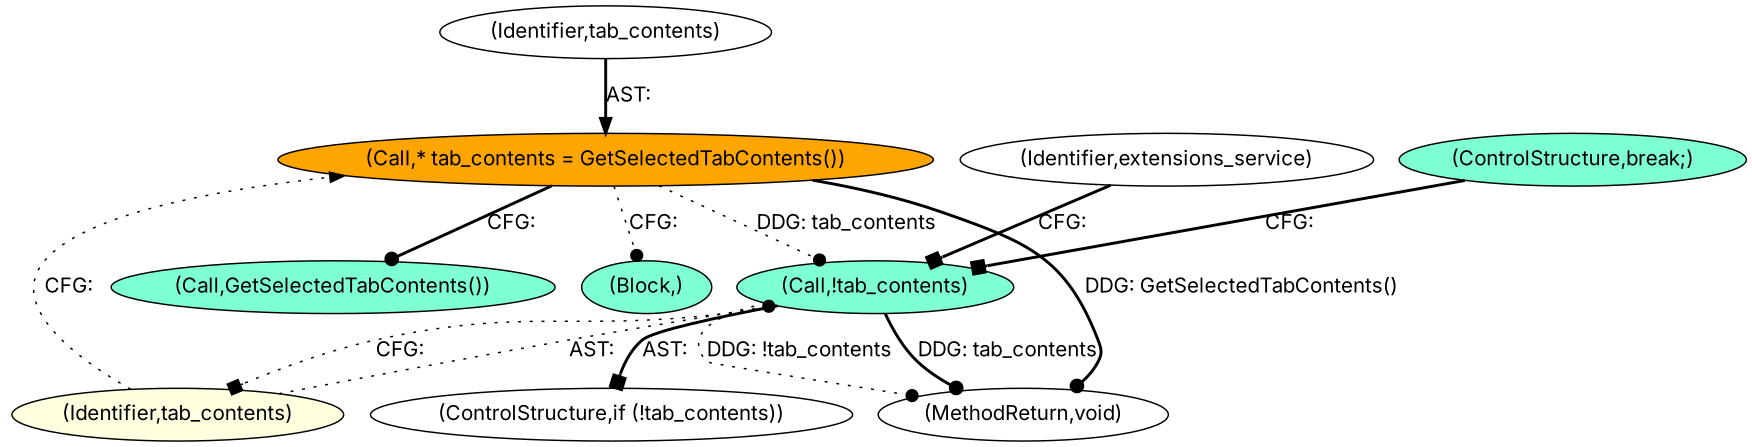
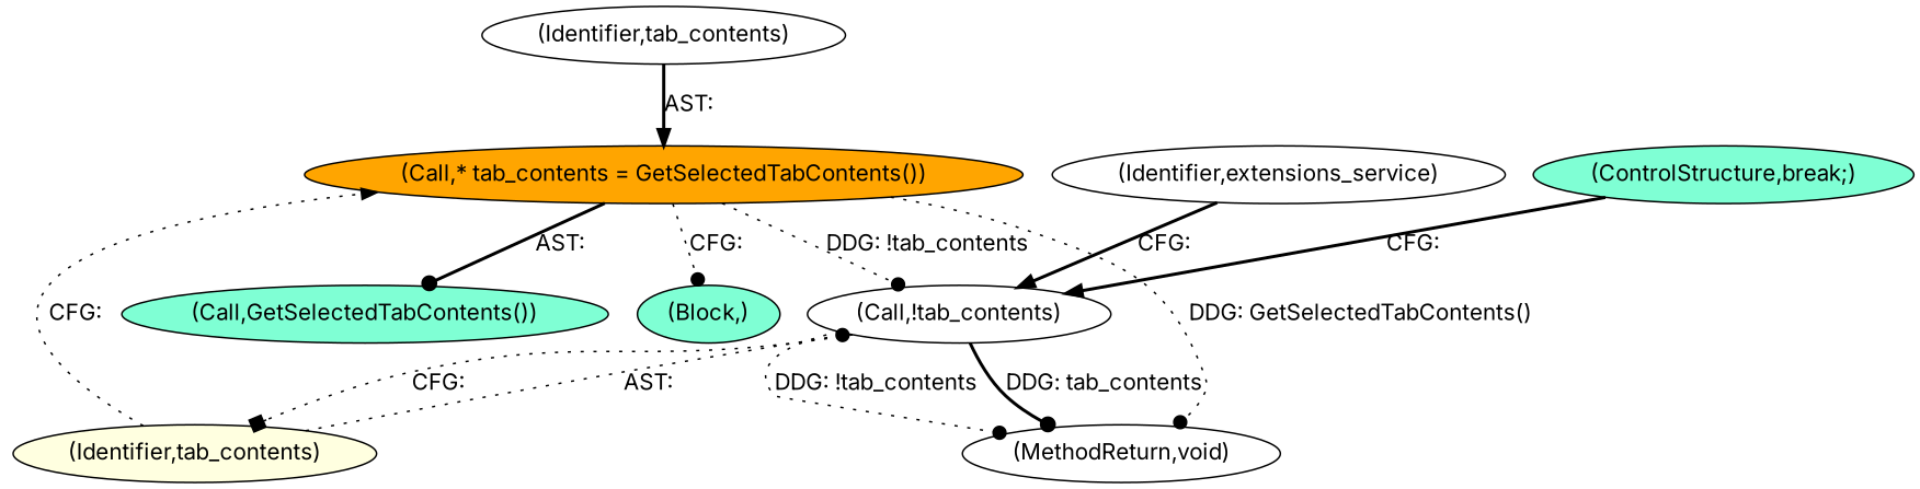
  digraph {
    fontname=Inter
    node [fillcolor=aquamarine fontname=Inter style=filled]
    edge [arrowhead=dot fontname=Inter style=bold]
    n1 [fillcolor=orange label="(Call,* tab_contents = GetSelectedTabContents())"]
-   n2 [label="(Call,!tab_contents)"]
+   n2 [fillcolor=white label="(Call,!tab_contents)"]
    n3 [fillcolor=white label="(MethodReturn,void)"]
    n4 [label="(Call,GetSelectedTabContents())"]
    n5 [label="(Block,)"]
    n6 [fillcolor=lightyellow label="(Identifier,tab_contents)"]
-   n7 [fillcolor=white label="(ControlStructure,if (!tab_contents))"]
    n8 [label="(ControlStructure,break;)"]
    n9 [fillcolor=white label="(Identifier,extensions_service)"]
    n10 [fillcolor=white label="(Identifier,tab_contents)"]
-   n1 -> n2 [label="DDG: tab_contents" style=dotted]
-   n1 -> n3 [label="DDG: GetSelectedTabContents()"]
-   n1 -> n4 [label="CFG: "]
+   n1 -> n2 [label="DDG: !tab_contents" style=dotted]
+   n1 -> n3 [label="DDG: GetSelectedTabContents()" style=dotted]
+   n1 -> n4 [label="AST: "]
    n1 -> n5 [label="CFG: " style=dotted]
    n2 -> n3 [label="DDG: tab_contents"]
    n2 -> n3 [label="DDG: !tab_contents" style=dotted]
    n2 -> n6 [arrowhead=box label="CFG: " style=dotted]
-   n2 -> n7 [arrowhead=box label="AST: "]
    n6 -> n1 [arrowhead=normal label="CFG: " style=dotted]
    n6 -> n2 [label="AST: " style=dotted]
-   n8 -> n2 [arrowhead=box label="CFG: "]
-   n9 -> n2 [arrowhead=box label="CFG: "]
+   n8 -> n2 [arrowhead=normal label="CFG: "]
+   n9 -> n2 [arrowhead=normal label="CFG: "]
    n10 -> n1 [arrowhead=normal label="AST: "]
  }
